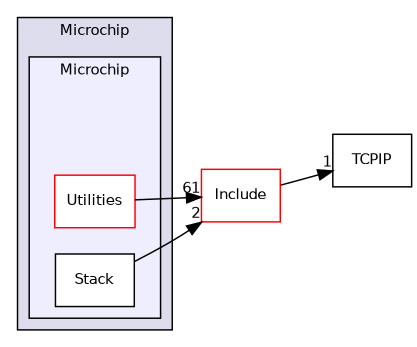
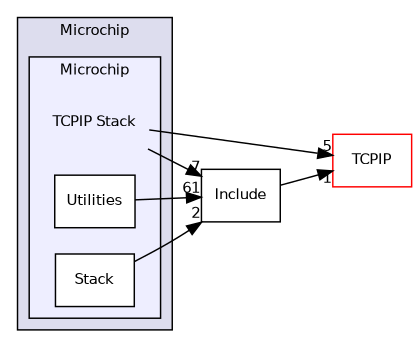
  digraph {
    compound=true
    rankdir=LR
    node [fontname=Helvetica fontsize=10 shape=box color=red fillcolor=white style=filled]
    edge [labeldistance=1.5 labelfontname=Helvetica labelfontsize=10]
-   n2 [label=Utilities]
+   n1 [label="TCPIP Stack" shape=plaintext color="" fillcolor="" style=""]
+   n2 [color=black label=Utilities]
    n3 [color=black label=Stack]
-   n4 [color=black label=TCPIP]
-   n5 [label=Include]
+   n4 [label=TCPIP]
+   n5 [color=black label=Include]
    subgraph cluster_1 {
      bgcolor="#ddddee"
      fontname=Helvetica
      fontsize=10
      label=Microchip
      pencolor=black
      subgraph cluster_2 {
        bgcolor="#eeeeff"
        fontname=Helvetica
        fontsize=10
        label=Microchip
        pencolor=black
+       n1
        n2
        n3
      }
    }
+   n1 -> n4 [headlabel=5]
+   n1 -> n5 [headlabel=7]
    n2 -> n5 [headlabel=61]
    n3 -> n5 [headlabel=2]
    n5 -> n4 [headlabel=1]
  }
